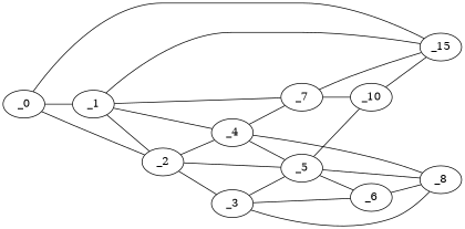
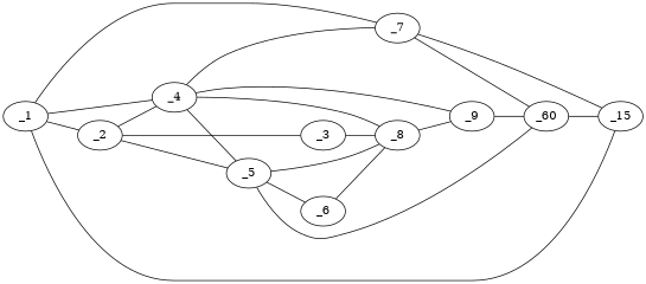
  graph {
    rankdir=LR
    node [x=126 y=38]
    edge [valence=1]
-   _0 [x=4 y=79]
    _1 [x=19 y=72]
    _2 [x=43]
    n4 [label=_15 y=93]
    _4 [x=95 y=56]
    _7 [x=104 y=75]
    _3 [x=95 y=29]
    _5 [x=97 y=50]
    _8 [x=114 y=47]
-   _10 [y=86]
+   _9 [x=116 y=66]
+   _10 [y=86 label=_60]
    _6 [x=101]
-   _0 -- _1 [valence=2]
-   _0 -- _2
-   _0 -- n4
    _1 -- _2 [valence=2]
    _1 -- n4 [valence=2]
    _1 -- _4 [valence=2]
    _1 -- _7
    _2 -- _4
    _2 -- _3
    _2 -- _5
    _4 -- _7
    _4 -- _5 [valence=2]
    _4 -- _8 [valence=2]
+   _4 -- _9 [valence=2]
    _7 -- n4 [valence=2]
    _7 -- _10 [valence=2]
-   _3 -- _5
    _3 -- _8
-   _3 -- _6 [valence=2]
    _5 -- _8
    _5 -- _10
    _5 -- _6 [valence=2]
+   _8 -- _9
+   _9 -- _10 [valence=2]
    _10 -- n4
    _6 -- _8
  }
